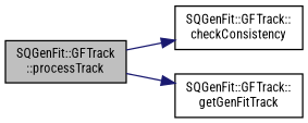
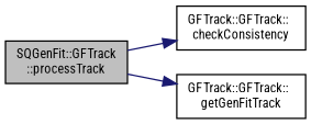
  digraph {
    fontname="Roboto Condensed"
    rankdir=LR
    node [color=black fontname="Roboto Condensed" fontsize=10 shape=record]
    edge [color=midnightblue fontname="Roboto Condensed" fontsize=10 labelfontname=FreeSans labelfontsize=10 style=solid]
    n1 [fillcolor=grey75 fontcolor=black height=0.2 label="SQGenFit::GFTrack\l::processTrack" style=filled width=0.4]
-   n2 [height=0.2 label="SQGenFit::GFTrack::\lcheckConsistency" width=0.4]
-   n3 [height=0.2 label="SQGenFit::GFTrack::\lgetGenFitTrack" width=0.4]
+   n2 [height=0.2 label="GFTrack::GFTrack::\lcheckConsistency" width=0.4]
+   n3 [height=0.2 label="GFTrack::GFTrack::\lgetGenFitTrack" width=0.4]
    n1 -> n2
    n1 -> n3
  }
